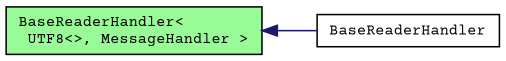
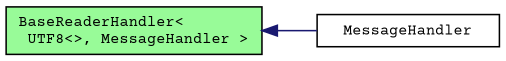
  digraph {
    rankdir=LR
    fontname="Courier Prime"
    node [color=black fontname="Courier Prime" fontsize=10 shape=record style=filled]
    n1 [fillcolor=palegreen height=0.2 label="BaseReaderHandler\<\l UTF8\<\>, MessageHandler \>" width=0.4]
-   n2 [fillcolor=white height=0.2 label=BaseReaderHandler width=0.4]
+   n2 [fillcolor=white height=0.2 label=MessageHandler width=0.4]
    n1 -> n2 [color=midnightblue dir=back fontname="Courier Prime" fontsize=10 labelfontname=Helvetica labelfontsize=10 style=solid]
  }
